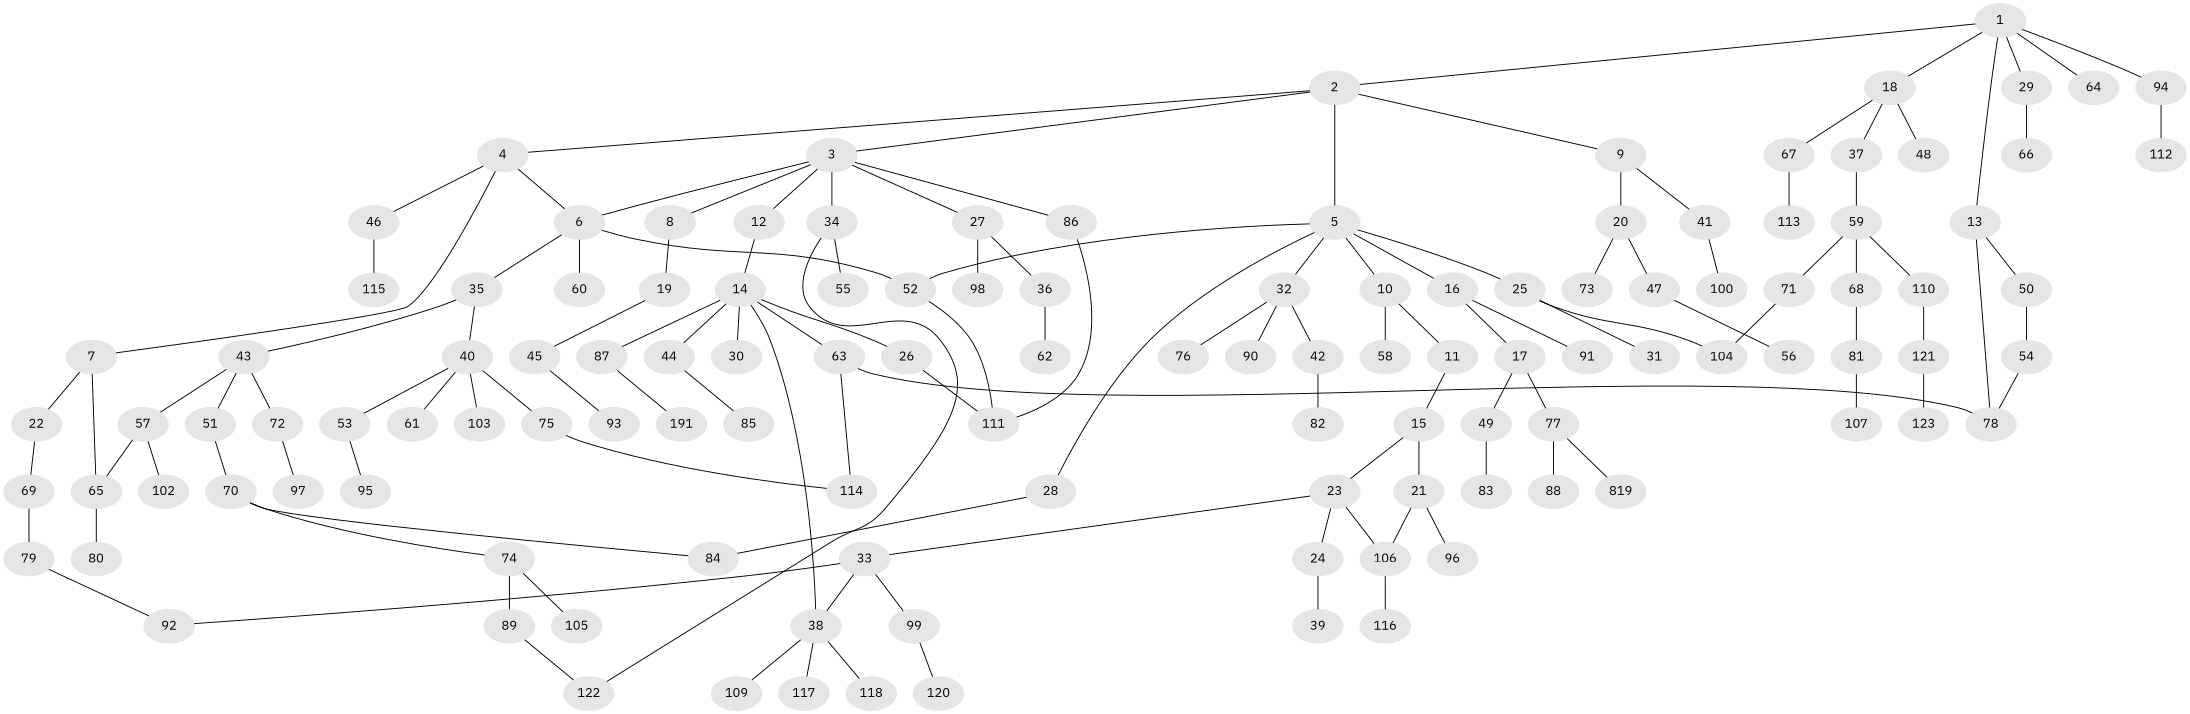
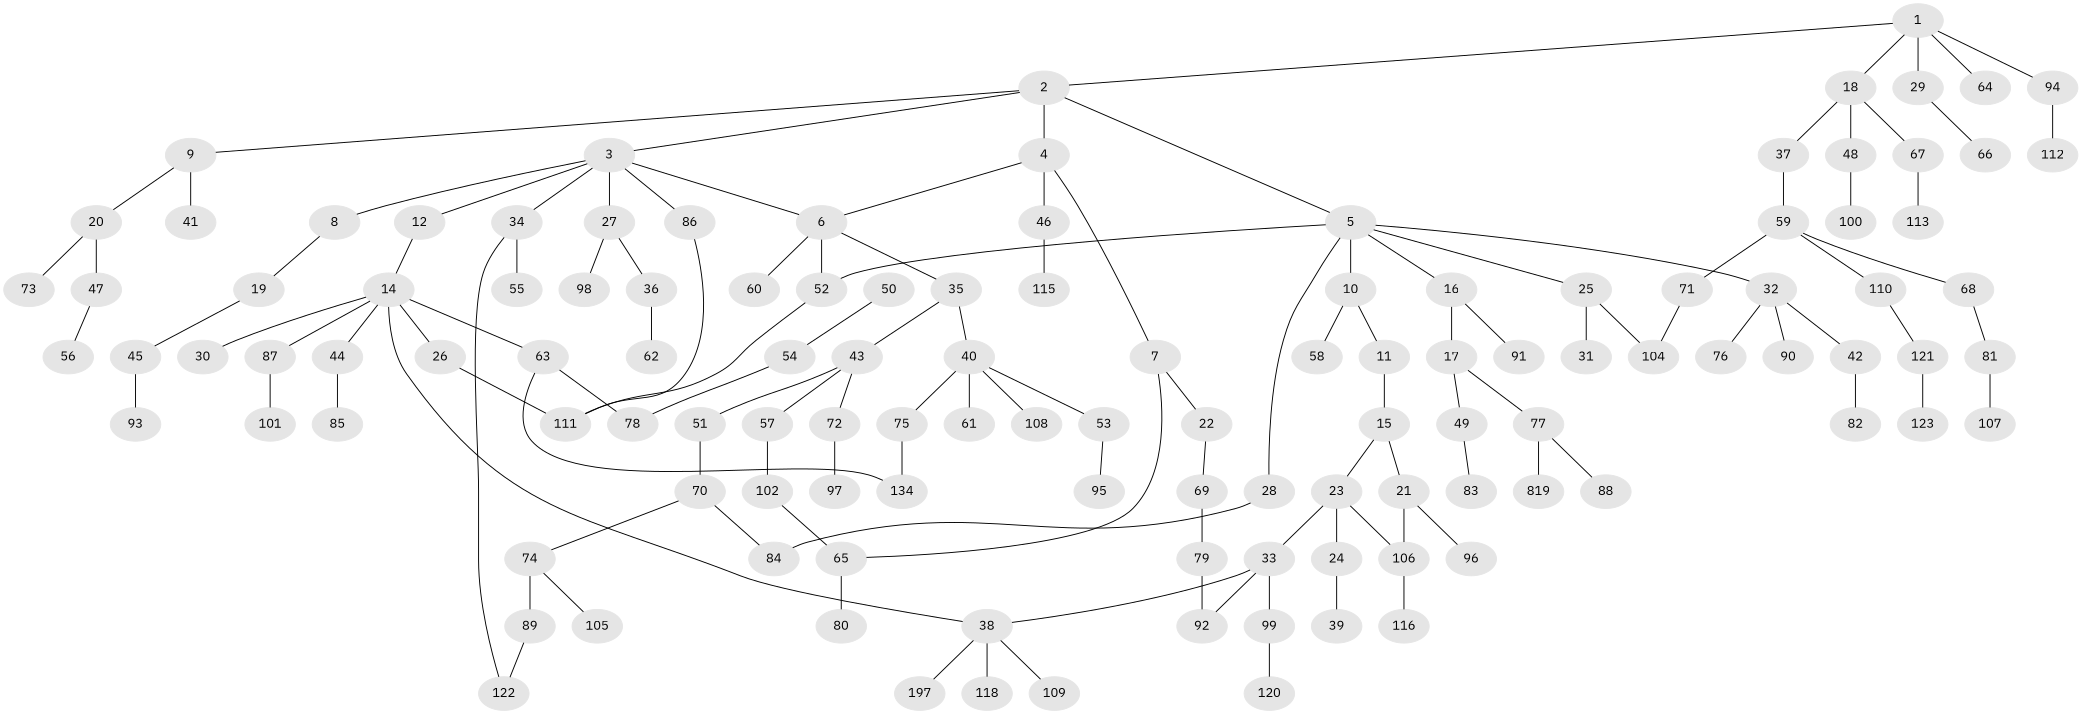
  graph {
    fontname="IBM Plex Sans"
    node [color=gray90 fontname="IBM Plex Sans" style=filled]
    edge [fontname="IBM Plex Sans"]
    1
    2
-   13
    18
    29
    64
    94
    3
    4
    5
    9
    50
    78
    37
    48
    67
    66
    112
    6
    8
    12
    27
    34
    86
    7
    46
    10
    16
    25
    28
    32
    52
    20
    41
    35
    60
    19
    14
    36
    98
    55
    122
    111
    22
    65
    115
    11
    58
    17
    91
    31
    104
    84
    42
    76
    90
    40
    43
    69
    80
    45
    47
    73
    15
    21
    23
    26
    30
    38
    44
    63
    87
    54
    109
-   117
+   117 [label=197]
    118
    85
-   114
-   101 [label=191]
+   114 [label=134]
+   101
    96
    106
    24
    33
    49
    77
    83
    88
    n88 [label=819]
    59
    100
    113
    93
    56
    116
    79
    39
    92
    99
    62
    82
    120
    53
    61
    75
-   103
+   103 [label=108]
    51
    57
    72
    68
    71
    110
    95
    70
    102
    97
    74
    81
    121
    107
    89
    105
    123
    1 -- 2
-   1 -- 13
    1 -- 18
    1 -- 29
    1 -- 64
    1 -- 94
    2 -- 3
    2 -- 4
    2 -- 5
    2 -- 9
-   13 -- 50
-   13 -- 78
    18 -- 37
    18 -- 48
    18 -- 67
    29 -- 66
    94 -- 112
    3 -- 6
    3 -- 8
    3 -- 12
    3 -- 27
    3 -- 34
    3 -- 86
    4 -- 6
    4 -- 7
    4 -- 46
    5 -- 10
    5 -- 16
    5 -- 25
    5 -- 28
    5 -- 32
    5 -- 52
    9 -- 20
    9 -- 41
    50 -- 54
    37 -- 59
-   41 -- 100
+   48 -- 100
    67 -- 113
    6 -- 52
    6 -- 35
    6 -- 60
    8 -- 19
    12 -- 14
    27 -- 36
    27 -- 98
    34 -- 55
    34 -- 122
    86 -- 111
    7 -- 22
    7 -- 65
    46 -- 115
    10 -- 11
    10 -- 58
    16 -- 17
    16 -- 91
    25 -- 31
    25 -- 104
    28 -- 84
    32 -- 42
    32 -- 76
    32 -- 90
    52 -- 111
    20 -- 47
    20 -- 73
    35 -- 40
    35 -- 43
    19 -- 45
    14 -- 26
    14 -- 30
    14 -- 38
    14 -- 44
    14 -- 63
    14 -- 87
    36 -- 62
    22 -- 69
    65 -- 80
    11 -- 15
    17 -- 49
    17 -- 77
    42 -- 82
    40 -- 53
    40 -- 61
    40 -- 75
    40 -- 103
    43 -- 51
    43 -- 57
    43 -- 72
    69 -- 79
    45 -- 93
    47 -- 56
    15 -- 21
    15 -- 23
    21 -- 96
    21 -- 106
    23 -- 106
    23 -- 24
    23 -- 33
    26 -- 111
    38 -- 109
    38 -- 117
    38 -- 118
    44 -- 85
    63 -- 78
    63 -- 114
    87 -- 101
    54 -- 78
    106 -- 116
    24 -- 39
    33 -- 38
    33 -- 92
    33 -- 99
    49 -- 83
    77 -- 88
    77 -- n88
    59 -- 68
    59 -- 71
    59 -- 110
    79 -- 92
    99 -- 120
    53 -- 95
    75 -- 114
    51 -- 70
-   57 -- 65
+   102 -- 65
    57 -- 102
    72 -- 97
    68 -- 81
    71 -- 104
    110 -- 121
    70 -- 84
    70 -- 74
    74 -- 89
    74 -- 105
    81 -- 107
    121 -- 123
    89 -- 122
  }
